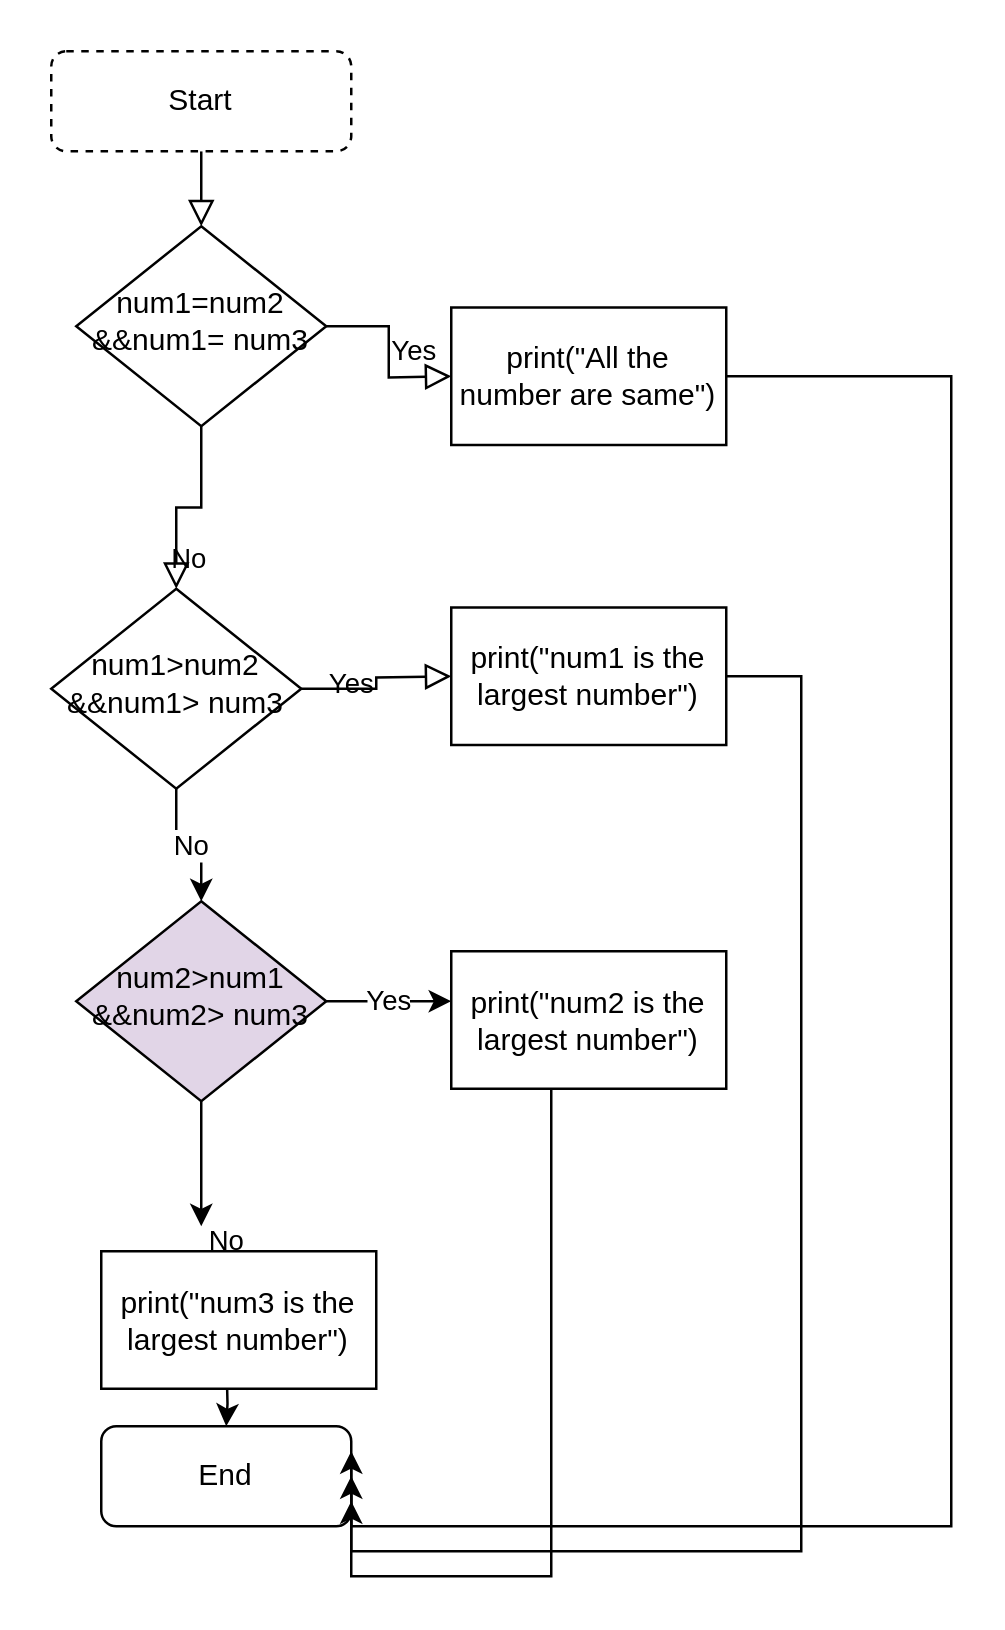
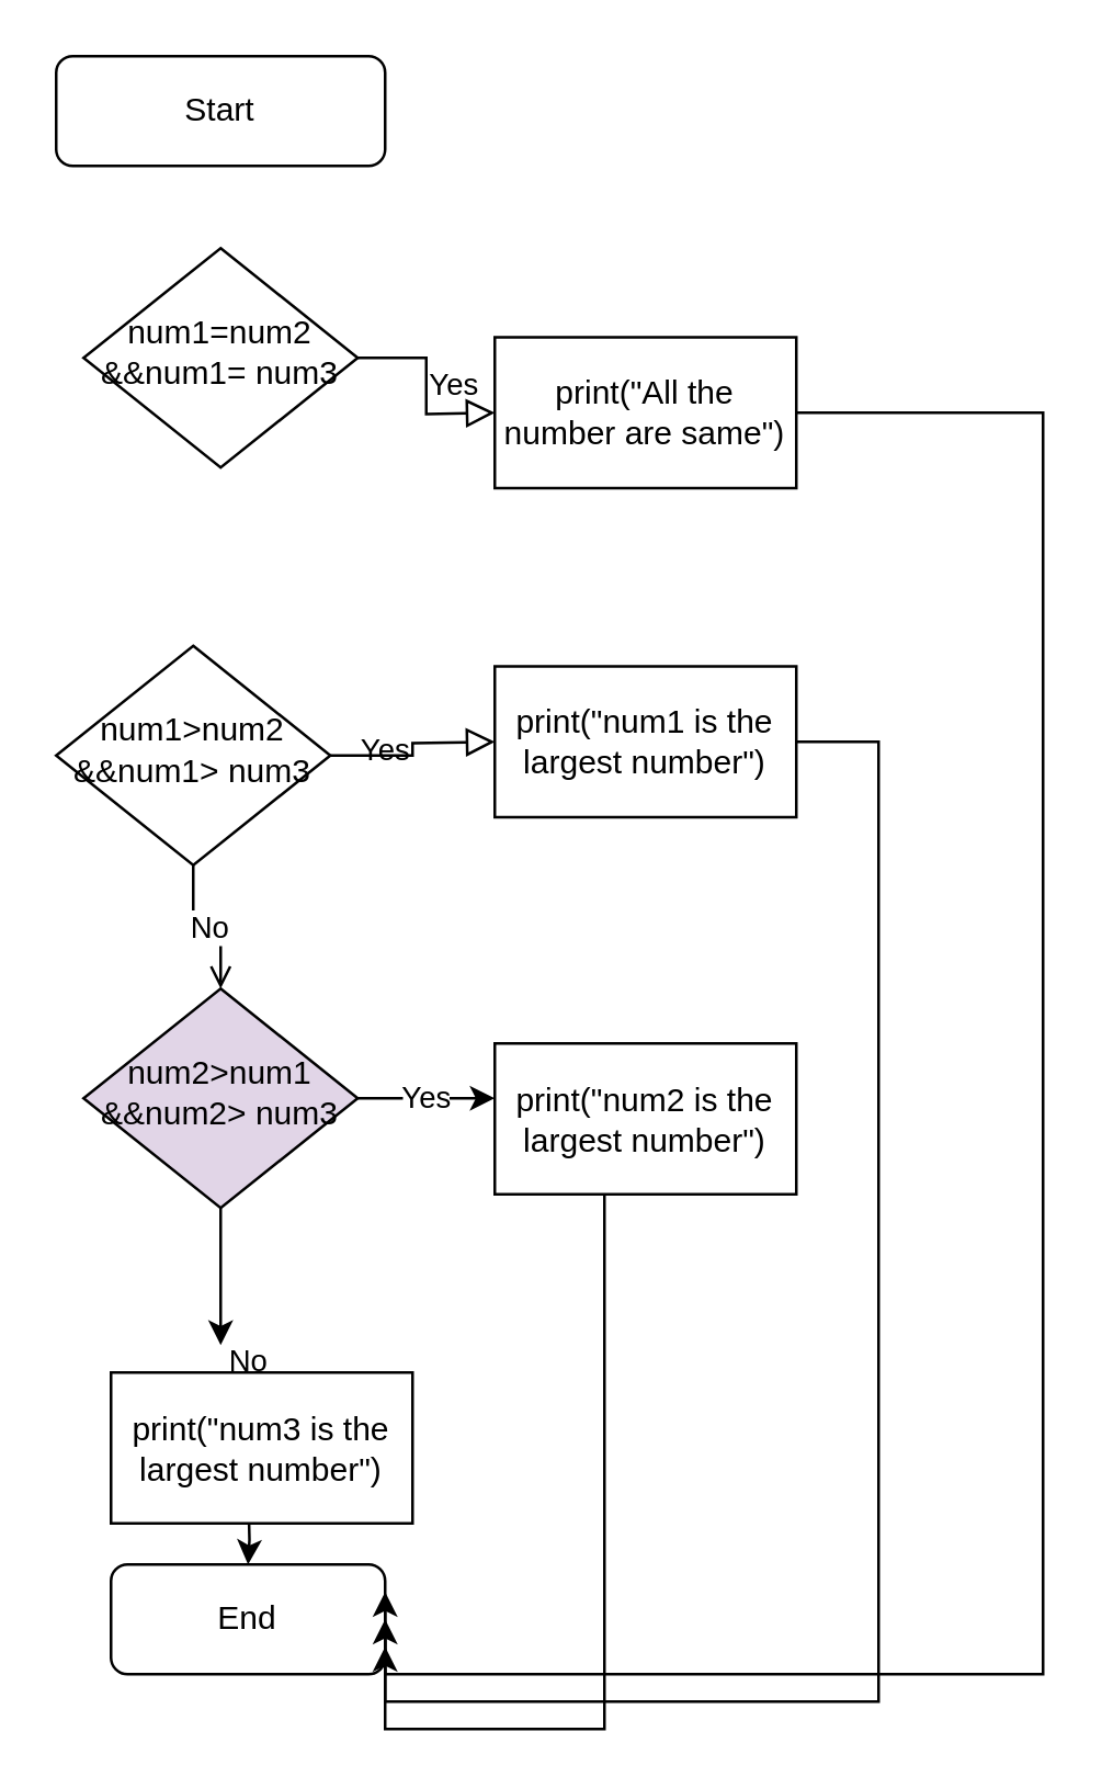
  <mxCell id="0" />
  <mxCell id="1" parent="0" />
- <mxCell id="2" value="" style="rounded=0;html=1;jettySize=auto;orthogonalLoop=1;fontSize=11;endArrow=block;endFill=0;endSize=8;strokeWidth=1;shadow=0;labelBackgroundColor=none;edgeStyle=orthogonalEdgeStyle;" parent="1" source="3" target="6" edge="1"><mxGeometry relative="1" as="geometry" /></mxCell>
- <mxCell id="3" value="Start" style="rounded=1;whiteSpace=wrap;html=1;fontSize=12;glass=0;strokeWidth=1;shadow=0;dashed=1;" parent="1" vertex="1"><mxGeometry x="20" y="20" width="120" height="40" as="geometry" /></mxCell>
- <mxCell id="4" value="No" style="rounded=0;html=1;jettySize=auto;orthogonalLoop=1;fontSize=11;endArrow=block;endFill=0;endSize=8;strokeWidth=1;shadow=0;labelBackgroundColor=none;edgeStyle=orthogonalEdgeStyle;" parent="1" source="6" target="9" edge="1"><mxGeometry y="20" relative="1" as="geometry"><mxPoint as="offset" /></mxGeometry></mxCell>
+ <mxCell id="3" value="Start" style="rounded=1;whiteSpace=wrap;html=1;fontSize=12;glass=0;strokeWidth=1;shadow=0;" parent="1" vertex="1"><mxGeometry x="20" y="20" width="120" height="40" as="geometry" /></mxCell>
  <mxCell id="5" value="Yes" style="edgeStyle=orthogonalEdgeStyle;rounded=0;html=1;jettySize=auto;orthogonalLoop=1;fontSize=11;endArrow=block;endFill=0;endSize=8;strokeWidth=1;shadow=0;labelBackgroundColor=none;" parent="1" source="6" edge="1"><mxGeometry y="10" relative="1" as="geometry"><mxPoint as="offset" /><mxPoint x="180" y="150" as="targetPoint" /></mxGeometry></mxCell>
  <mxCell id="6" value="num1=num2 &amp;amp;&amp;amp;num1= num3" style="rhombus;whiteSpace=wrap;html=1;shadow=0;fontFamily=Helvetica;fontSize=12;align=center;strokeWidth=1;spacing=6;spacingTop=-4;" parent="1" vertex="1"><mxGeometry x="30" y="90" width="100" height="80" as="geometry" /></mxCell>
  <mxCell id="7" value="Yes" style="edgeStyle=orthogonalEdgeStyle;rounded=0;html=1;jettySize=auto;orthogonalLoop=1;fontSize=11;endArrow=block;endFill=0;endSize=8;strokeWidth=1;shadow=0;labelBackgroundColor=none;" parent="1" source="9" edge="1"><mxGeometry y="10" relative="1" as="geometry"><mxPoint as="offset" /><mxPoint x="180" y="270" as="targetPoint" /></mxGeometry></mxCell>
- <mxCell id="8" value="No" style="edgeStyle=orthogonalEdgeStyle;rounded=0;orthogonalLoop=1;jettySize=auto;html=1;" edge="1" parent="1" source="9" target="12"><mxGeometry relative="1" as="geometry" /></mxCell>
+ <mxCell id="8" value="No" style="edgeStyle=orthogonalEdgeStyle;rounded=0;orthogonalLoop=1;jettySize=auto;html=1;endArrow=open;" edge="1" parent="1" source="9" target="12"><mxGeometry relative="1" as="geometry" /></mxCell>
  <mxCell id="9" value="&lt;span&gt;num1&amp;gt;num2 &amp;amp;&amp;amp;num1&amp;gt; num3&lt;/span&gt;" style="rhombus;whiteSpace=wrap;html=1;shadow=0;fontFamily=Helvetica;fontSize=12;align=center;strokeWidth=1;spacing=6;spacingTop=-4;" parent="1" vertex="1"><mxGeometry x="20" y="235" width="100" height="80" as="geometry" /></mxCell>
  <mxCell id="10" value="No" style="edgeStyle=orthogonalEdgeStyle;rounded=0;orthogonalLoop=1;jettySize=auto;html=1;" edge="1" parent="1" source="12"><mxGeometry x="1" y="11" relative="1" as="geometry"><mxPoint x="80" y="490" as="targetPoint" /><mxPoint x="-1" y="5" as="offset" /></mxGeometry></mxCell>
  <mxCell id="11" value="Yes" style="edgeStyle=orthogonalEdgeStyle;rounded=0;orthogonalLoop=1;jettySize=auto;html=1;" edge="1" parent="1" source="12"><mxGeometry relative="1" as="geometry"><mxPoint x="180" y="400" as="targetPoint" /></mxGeometry></mxCell>
  <mxCell id="12" value="&lt;span&gt;num2&amp;gt;num1 &amp;amp;&amp;amp;num2&amp;gt; num3&lt;/span&gt;" style="rhombus;whiteSpace=wrap;html=1;shadow=0;fontFamily=Helvetica;fontSize=12;align=center;strokeWidth=1;spacing=6;spacingTop=-4;fillColor=#e1d5e7;" vertex="1" parent="1"><mxGeometry x="30" y="360" width="100" height="80" as="geometry" /></mxCell>
  <mxCell id="13" value="" style="edgeStyle=orthogonalEdgeStyle;rounded=0;orthogonalLoop=1;jettySize=auto;html=1;" edge="1" parent="1" target="14"><mxGeometry relative="1" as="geometry"><mxPoint x="90" y="540" as="sourcePoint" /></mxGeometry></mxCell>
  <mxCell id="14" value="End" style="rounded=1;whiteSpace=wrap;html=1;" vertex="1" parent="1"><mxGeometry x="40" y="570" width="100" height="40" as="geometry" /></mxCell>
  <mxCell id="15" value="&lt;span&gt;print(&quot;num3 is the largest number&quot;)&lt;/span&gt;" style="rounded=0;whiteSpace=wrap;html=1;" vertex="1" parent="1"><mxGeometry x="40" y="500" width="110" height="55" as="geometry" /></mxCell>
  <mxCell id="16" style="edgeStyle=orthogonalEdgeStyle;rounded=0;orthogonalLoop=1;jettySize=auto;html=1;entryX=1;entryY=0.75;entryDx=0;entryDy=0;" edge="1" parent="1" source="17" target="14"><mxGeometry relative="1" as="geometry"><Array as="points"><mxPoint x="220" y="630" /></Array></mxGeometry></mxCell>
  <mxCell id="17" value="&lt;span&gt;print(&quot;num2 is the largest number&quot;)&lt;/span&gt;" style="rounded=0;whiteSpace=wrap;html=1;" vertex="1" parent="1"><mxGeometry x="180" y="380" width="110" height="55" as="geometry" /></mxCell>
  <mxCell id="18" style="edgeStyle=orthogonalEdgeStyle;rounded=0;orthogonalLoop=1;jettySize=auto;html=1;entryX=1;entryY=0.5;entryDx=0;entryDy=0;" edge="1" parent="1" source="19" target="14"><mxGeometry relative="1" as="geometry"><Array as="points"><mxPoint x="320" y="270" /><mxPoint x="320" y="620" /></Array></mxGeometry></mxCell>
  <mxCell id="19" value="&lt;span&gt;print(&quot;num1 is the largest number&quot;)&lt;/span&gt;" style="rounded=0;whiteSpace=wrap;html=1;" vertex="1" parent="1"><mxGeometry x="180" y="242.5" width="110" height="55" as="geometry" /></mxCell>
  <mxCell id="20" style="edgeStyle=orthogonalEdgeStyle;rounded=0;orthogonalLoop=1;jettySize=auto;html=1;entryX=1;entryY=0.25;entryDx=0;entryDy=0;" edge="1" parent="1" source="21" target="14"><mxGeometry relative="1" as="geometry"><Array as="points"><mxPoint x="380" y="150" /><mxPoint x="380" y="610" /></Array></mxGeometry></mxCell>
  <mxCell id="21" value="&lt;span&gt;print(&quot;All the number are same&quot;)&lt;/span&gt;" style="rounded=0;whiteSpace=wrap;html=1;" vertex="1" parent="1"><mxGeometry x="180" y="122.5" width="110" height="55" as="geometry" /></mxCell>
